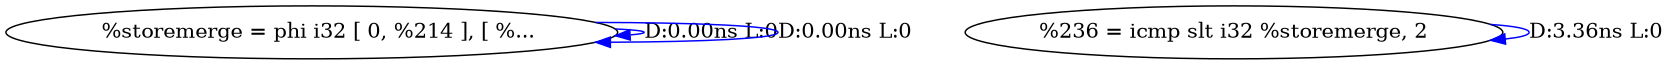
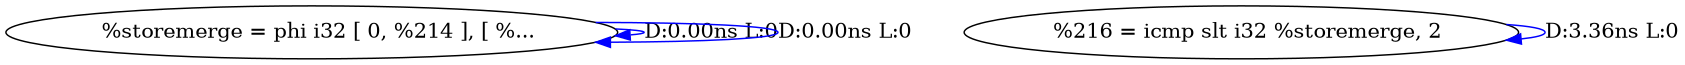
  digraph {
    edge [color=blue]
    n1 [label="  %storemerge = phi i32 [ 0, %214 ], [ %..."]
-   n2 [label="%236 = icmp slt i32 %storemerge, 2"]
+   n2 [label="  %216 = icmp slt i32 %storemerge, 2"]
    n1 -> n1 [label="D:0.00ns L:0"]
    n1 -> n1 [label="D:0.00ns L:0"]
    n2 -> n2 [label="D:3.36ns L:0"]
  }
